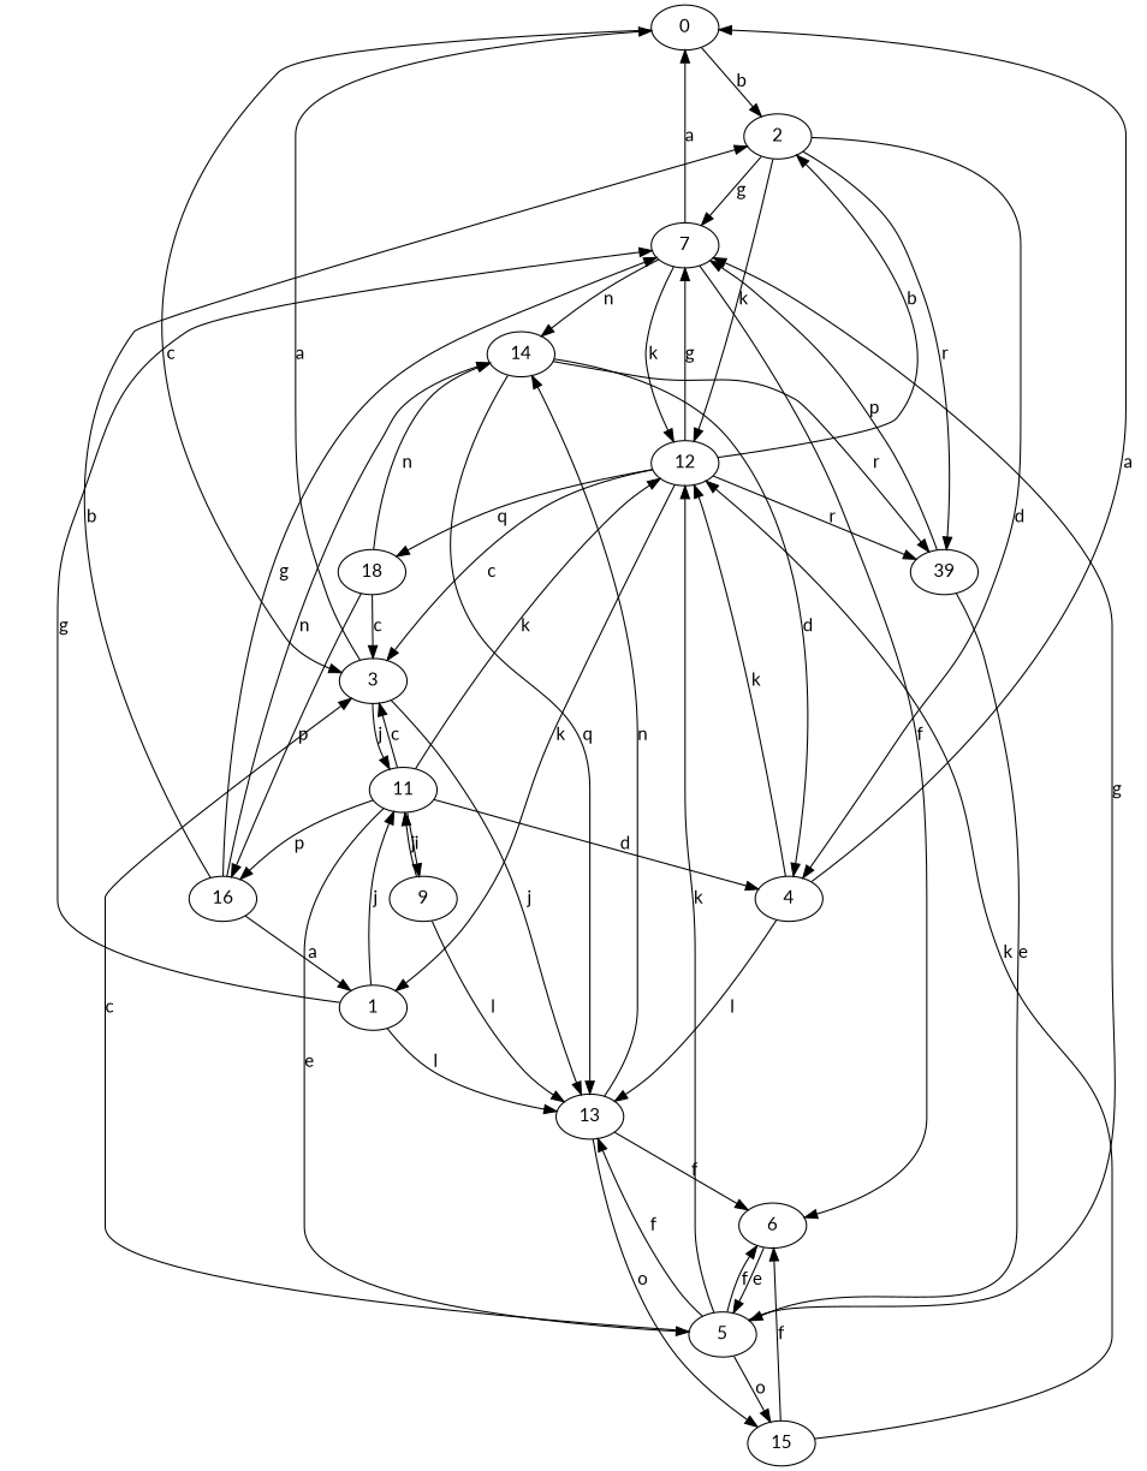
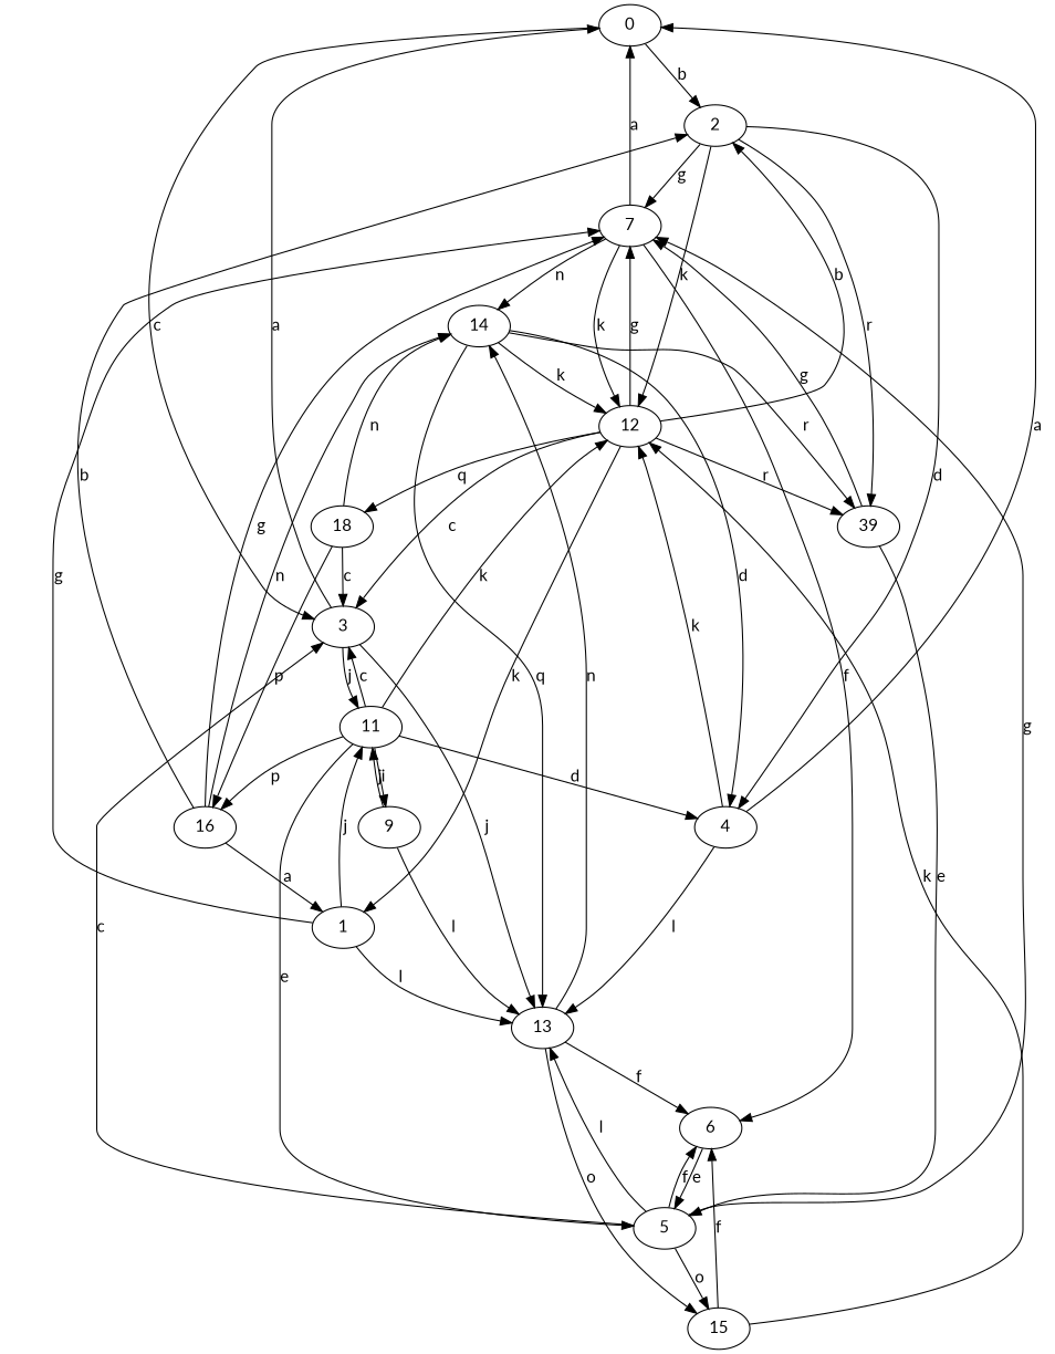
  strict digraph {
    fontname=Lato
    node [fontname=Lato]
    edge [fontname=Lato]
    0
    2
    3
    7
    12
    4
    n7 [label=39]
    11
    13
    1
    6
    14
    5
    9
    16
    18
    15
    0 -> 2 [label=b]
    0 -> 3 [label=c]
    2 -> 7 [label=g]
    2 -> 12 [label=k]
    2 -> 4 [label=d]
    2 -> n7 [label=r]
    3 -> 0 [label=a]
    3 -> 11 [label=j]
    3 -> 13 [label=j]
    7 -> 0 [label=a]
    7 -> 12 [label=k]
    7 -> 6 [label=f]
    7 -> 14 [label=n]
    12 -> 2 [label=b]
    12 -> 3 [label=c]
    12 -> 7 [label=g]
    12 -> n7 [label=r]
    12 -> 1 [label=k]
    12 -> 18 [label=q]
    4 -> 0 [label=a]
    4 -> 12 [label=k]
    4 -> 13 [label=l]
-   n7 -> 7 [label=p]
+   n7 -> 7 [label=g]
    n7 -> 5 [label=e]
    11 -> 3 [label=c]
    11 -> 12 [label=k]
    11 -> 4 [label=d]
    11 -> 5 [label=e]
    11 -> 9 [label=i]
    11 -> 16 [label=p]
    13 -> 6 [label=f]
    13 -> 14 [label=n]
    13 -> 15 [label=o]
    1 -> 7 [label=g]
    1 -> 11 [label=j]
    1 -> 13 [label=l]
    6 -> 5 [label=e]
    14 -> 4 [label=d]
    14 -> n7 [label=r]
    14 -> 13 [label=q]
    5 -> 3 [label=c]
    5 -> 7 [label=g]
-   5 -> 12 [label=k]
-   5 -> 13 [label=f]
+   14 -> 12 [label=k]
+   5 -> 13 [label=l]
    5 -> 6 [label=f]
    5 -> 15 [label=o]
    9 -> 11 [label=j]
    9 -> 13 [label=l]
    16 -> 2 [label=b]
    16 -> 7 [label=g]
    16 -> 1 [label=a]
    16 -> 14 [label=n]
    18 -> 3 [label=c]
    18 -> 14 [label=n]
    18 -> 16 [label=p]
    15 -> 12 [label=k]
    15 -> 6 [label=f]
  }
